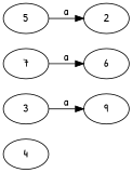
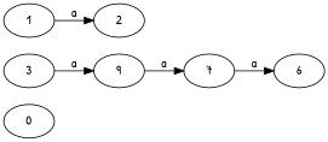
  strict digraph {
    fontname="Patrick Hand"
    rankdir=LR
    node [fontname="Patrick Hand"]
    edge [fontname="Patrick Hand"]
-   0 [label=4]
+   0
    n2 [label=9]
    3
    n4 [label=7]
    6
-   1 [label=5]
+   1
    2
+   n2 -> n4 [label=a]
    3 -> n2 [label=a]
    n4 -> 6 [label=a]
    1 -> 2 [label=a]
  }
